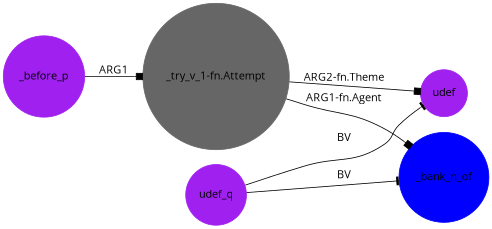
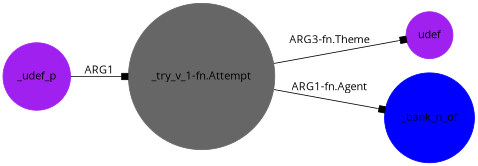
  digraph {
    fontname="Open Sans"
    rankdir=LR
    node [color=purple fontname="Open Sans" shape=circle style=filled]
    edge [arrowhead=box fontname="Open Sans"]
    n1 [label=udef]
    "_try_v_1-fn.Attempt" [color=gray40]
    _bank_n_of [color=blue]
-   _before_p
-   udef_q
-   "_try_v_1-fn.Attempt" -> n1 [label="ARG2-fn.Theme"]
+   _before_p [label=_udef_p]
+   "_try_v_1-fn.Attempt" -> n1 [label="ARG3-fn.Theme"]
    "_try_v_1-fn.Attempt" -> _bank_n_of [label="ARG1-fn.Agent"]
    _before_p -> "_try_v_1-fn.Attempt" [label=ARG1]
-   udef_q -> n1 [arrowhead=tee label=BV]
-   udef_q -> _bank_n_of [arrowhead=tee label=BV]
  }
